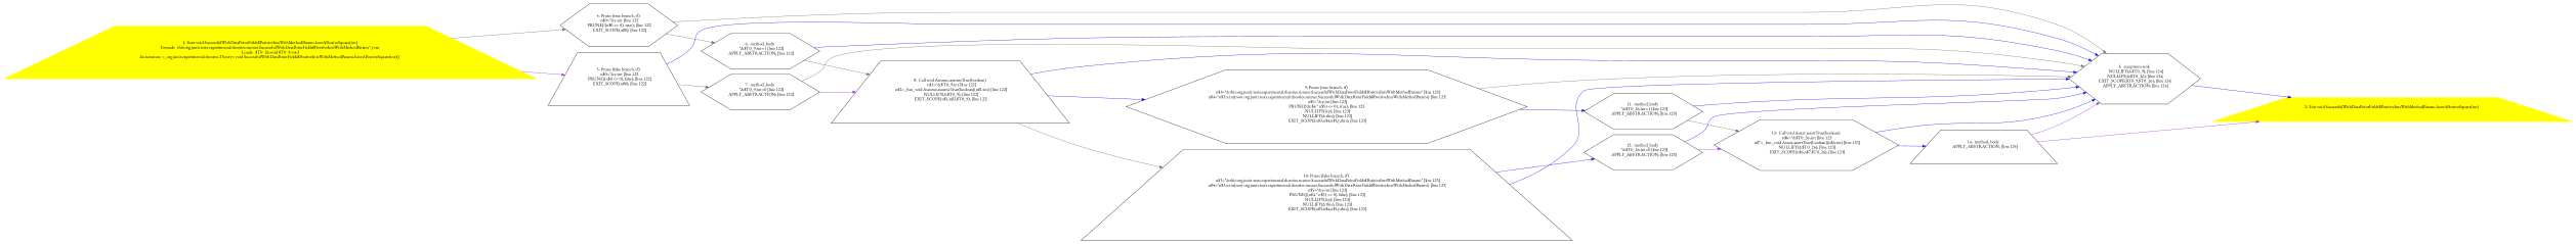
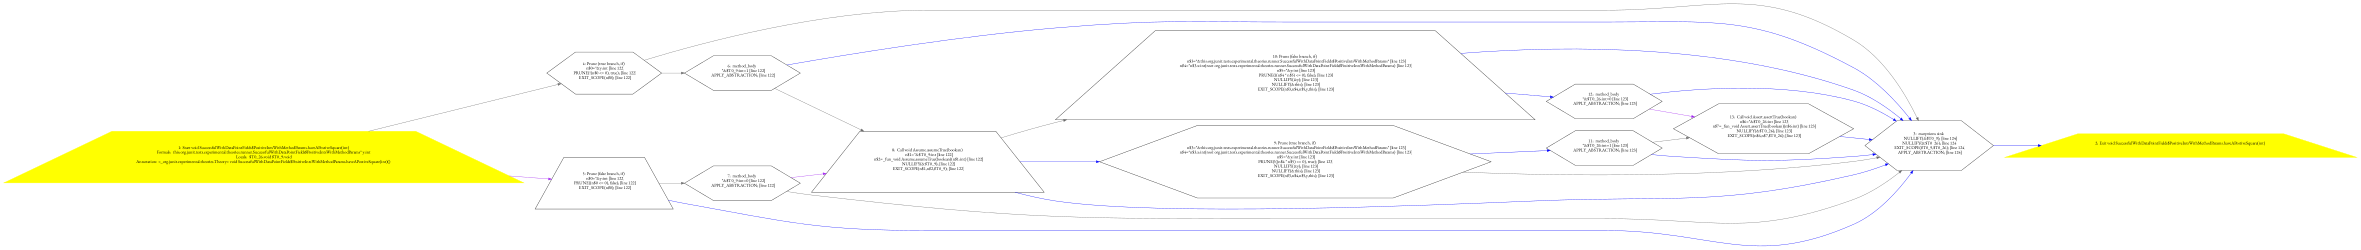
  digraph {
    rankdir=LR
    fontname="EB Garamond"
    node [shape=hexagon fontname="EB Garamond"]
    edge [color=blue fontname="EB Garamond"]
    n1 [color=yellow label="1: Start void SuccessfulWithDataPointFields$PositiveIntsWithMethodParams.haveAPostiveSquare(int)\nFormals:  this:org.junit.tests.experimental.theories.runner.SuccessfulWithDataPointFields$PositiveIntsWithMethodParams* y:int\nLocals:  $T0_26:void $T0_9:void\nAnnotation: <_org.junit.experimental.theories.Theory> void SuccessfulWithDataPointFields$PositiveIntsWithMethodParams.haveAPostiveSquare(int)() \n  " style=filled shape=trapezium]
    n2 [label="4: Prune (true branch, if) \n   n$0=*&y:int [line 122]\n  PRUNE(!(n$0 <= 0), true); [line 122]\n  EXIT_SCOPE(n$0); [line 122]\n "]
    n3 [label="5: Prune (false branch, if) \n   n$0=*&y:int [line 122]\n  PRUNE((n$0 <= 0), false); [line 122]\n  EXIT_SCOPE(n$0); [line 122]\n " shape=trapezium]
    n4 [label="3:  exceptions sink \n   NULLIFY(&$T0_9); [line 124]\n  NULLIFY(&$T0_26); [line 124]\n  EXIT_SCOPE($T0_9,$T0_26); [line 124]\n  APPLY_ABSTRACTION; [line 124]\n "]
    n5 [label="6:  method_body \n   *&$T0_9:int=1 [line 122]\n  APPLY_ABSTRACTION; [line 122]\n "]
    n6 [label="7:  method_body \n   *&$T0_9:int=0 [line 122]\n  APPLY_ABSTRACTION; [line 122]\n "]
    n7 [color=yellow label="2: Exit void SuccessfulWithDataPointFields$PositiveIntsWithMethodParams.haveAPostiveSquare(int) \n  " style=filled shape=trapezium]
    n8 [label="8:  Call void Assume.assumeTrue(boolean) \n   n$1=*&$T0_9:int [line 122]\n  n$2=_fun_void Assume.assumeTrue(boolean)(n$1:int) [line 122]\n  NULLIFY(&$T0_9); [line 122]\n  EXIT_SCOPE(n$1,n$2,$T0_9); [line 122]\n " shape=trapezium]
    n9 [label="9: Prune (true branch, if) \n   n$3=*&this:org.junit.tests.experimental.theories.runner.SuccessfulWithDataPointFields$PositiveIntsWithMethodParams* [line 123]\n  n$4=*n$3.x:int(root org.junit.tests.experimental.theories.runner.SuccessfulWithDataPointFields$PositiveIntsWithMethodParams) [line 123]\n  n$5=*&y:int [line 123]\n  PRUNE(!((n$4 * n$5) <= 0), true); [line 123]\n  NULLIFY(&y); [line 123]\n  NULLIFY(&this); [line 123]\n  EXIT_SCOPE(n$3,n$4,n$5,y,this); [line 123]\n "]
    n10 [label="10: Prune (false branch, if) \n   n$3=*&this:org.junit.tests.experimental.theories.runner.SuccessfulWithDataPointFields$PositiveIntsWithMethodParams* [line 123]\n  n$4=*n$3.x:int(root org.junit.tests.experimental.theories.runner.SuccessfulWithDataPointFields$PositiveIntsWithMethodParams) [line 123]\n  n$5=*&y:int [line 123]\n  PRUNE(((n$4 * n$5) <= 0), false); [line 123]\n  NULLIFY(&y); [line 123]\n  NULLIFY(&this); [line 123]\n  EXIT_SCOPE(n$3,n$4,n$5,y,this); [line 123]\n " shape=trapezium]
    n11 [label="11:  method_body \n   *&$T0_26:int=1 [line 123]\n  APPLY_ABSTRACTION; [line 123]\n "]
    n12 [label="12:  method_body \n   *&$T0_26:int=0 [line 123]\n  APPLY_ABSTRACTION; [line 123]\n "]
    n13 [label="13:  Call void Assert.assertTrue(boolean) \n   n$6=*&$T0_26:int [line 123]\n  n$7=_fun_void Assert.assertTrue(boolean)(n$6:int) [line 123]\n  NULLIFY(&$T0_26); [line 123]\n  EXIT_SCOPE(n$6,n$7,$T0_26); [line 123]\n "]
-   n14 [label="14:  method_body \n   APPLY_ABSTRACTION; [line 124]\n " shape=trapezium]
    n1 -> n2 [color=gray40]
    n1 -> n3 [color=purple]
    n2 -> n4 [color=gray40]
    n2 -> n5 [color=gray40]
    n3 -> n4
    n3 -> n6 [color=gray40]
    n4 -> n7
    n5 -> n4
    n5 -> n8 [color=gray40]
    n6 -> n4 [color=gray40]
    n6 -> n8 [color=purple]
    n8 -> n4
    n8 -> n9
    n8 -> n10 [color=gray40]
    n9 -> n4 [color=gray40]
    n9 -> n11
    n10 -> n4
    n10 -> n12
    n11 -> n4
    n11 -> n13 [color=gray40]
    n12 -> n4
    n12 -> n13 [color=purple]
    n13 -> n4
-   n13 -> n14
-   n14 -> n4 [color=purple]
-   n14 -> n7 [color=purple]
  }
